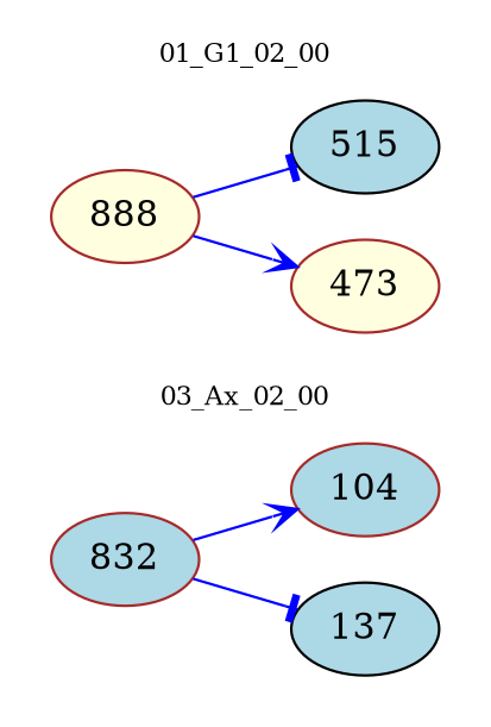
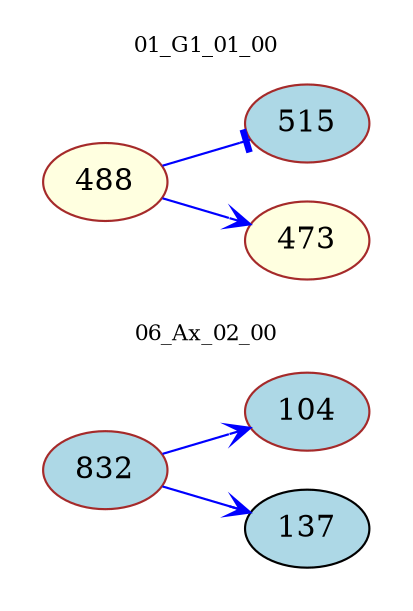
  digraph {
    rankdir=LR
    node [color=brown fillcolor=lightblue style=filled]
    edge [arrowhead=tee color=blue]
    n1 [label=832]
    n2 [color=black label=137]
    n3 [label=104]
-   n4 [fillcolor=lightyellow label=888]
+   n4 [fillcolor=lightyellow label=488]
    n5 [fillcolor=lightyellow label=473]
-   n6 [color=black label=515]
+   n6 [label=515]
    subgraph cluster_1 {
      color=white
      fontsize=10
-     label="03_Ax_02_00"
+     label="06_Ax_02_00"
      n1
      n2
      n3
    }
    subgraph cluster_2 {
      color=white
      fontsize=10
-     label="01_G1_02_00"
+     label="01_G1_01_00"
      n4
      n5
      n6
    }
-   n1 -> n2
+   n1 -> n2 [arrowhead=vee]
    n1 -> n3 [arrowhead=vee]
    n4 -> n5 [arrowhead=vee]
    n4 -> n6
  }
